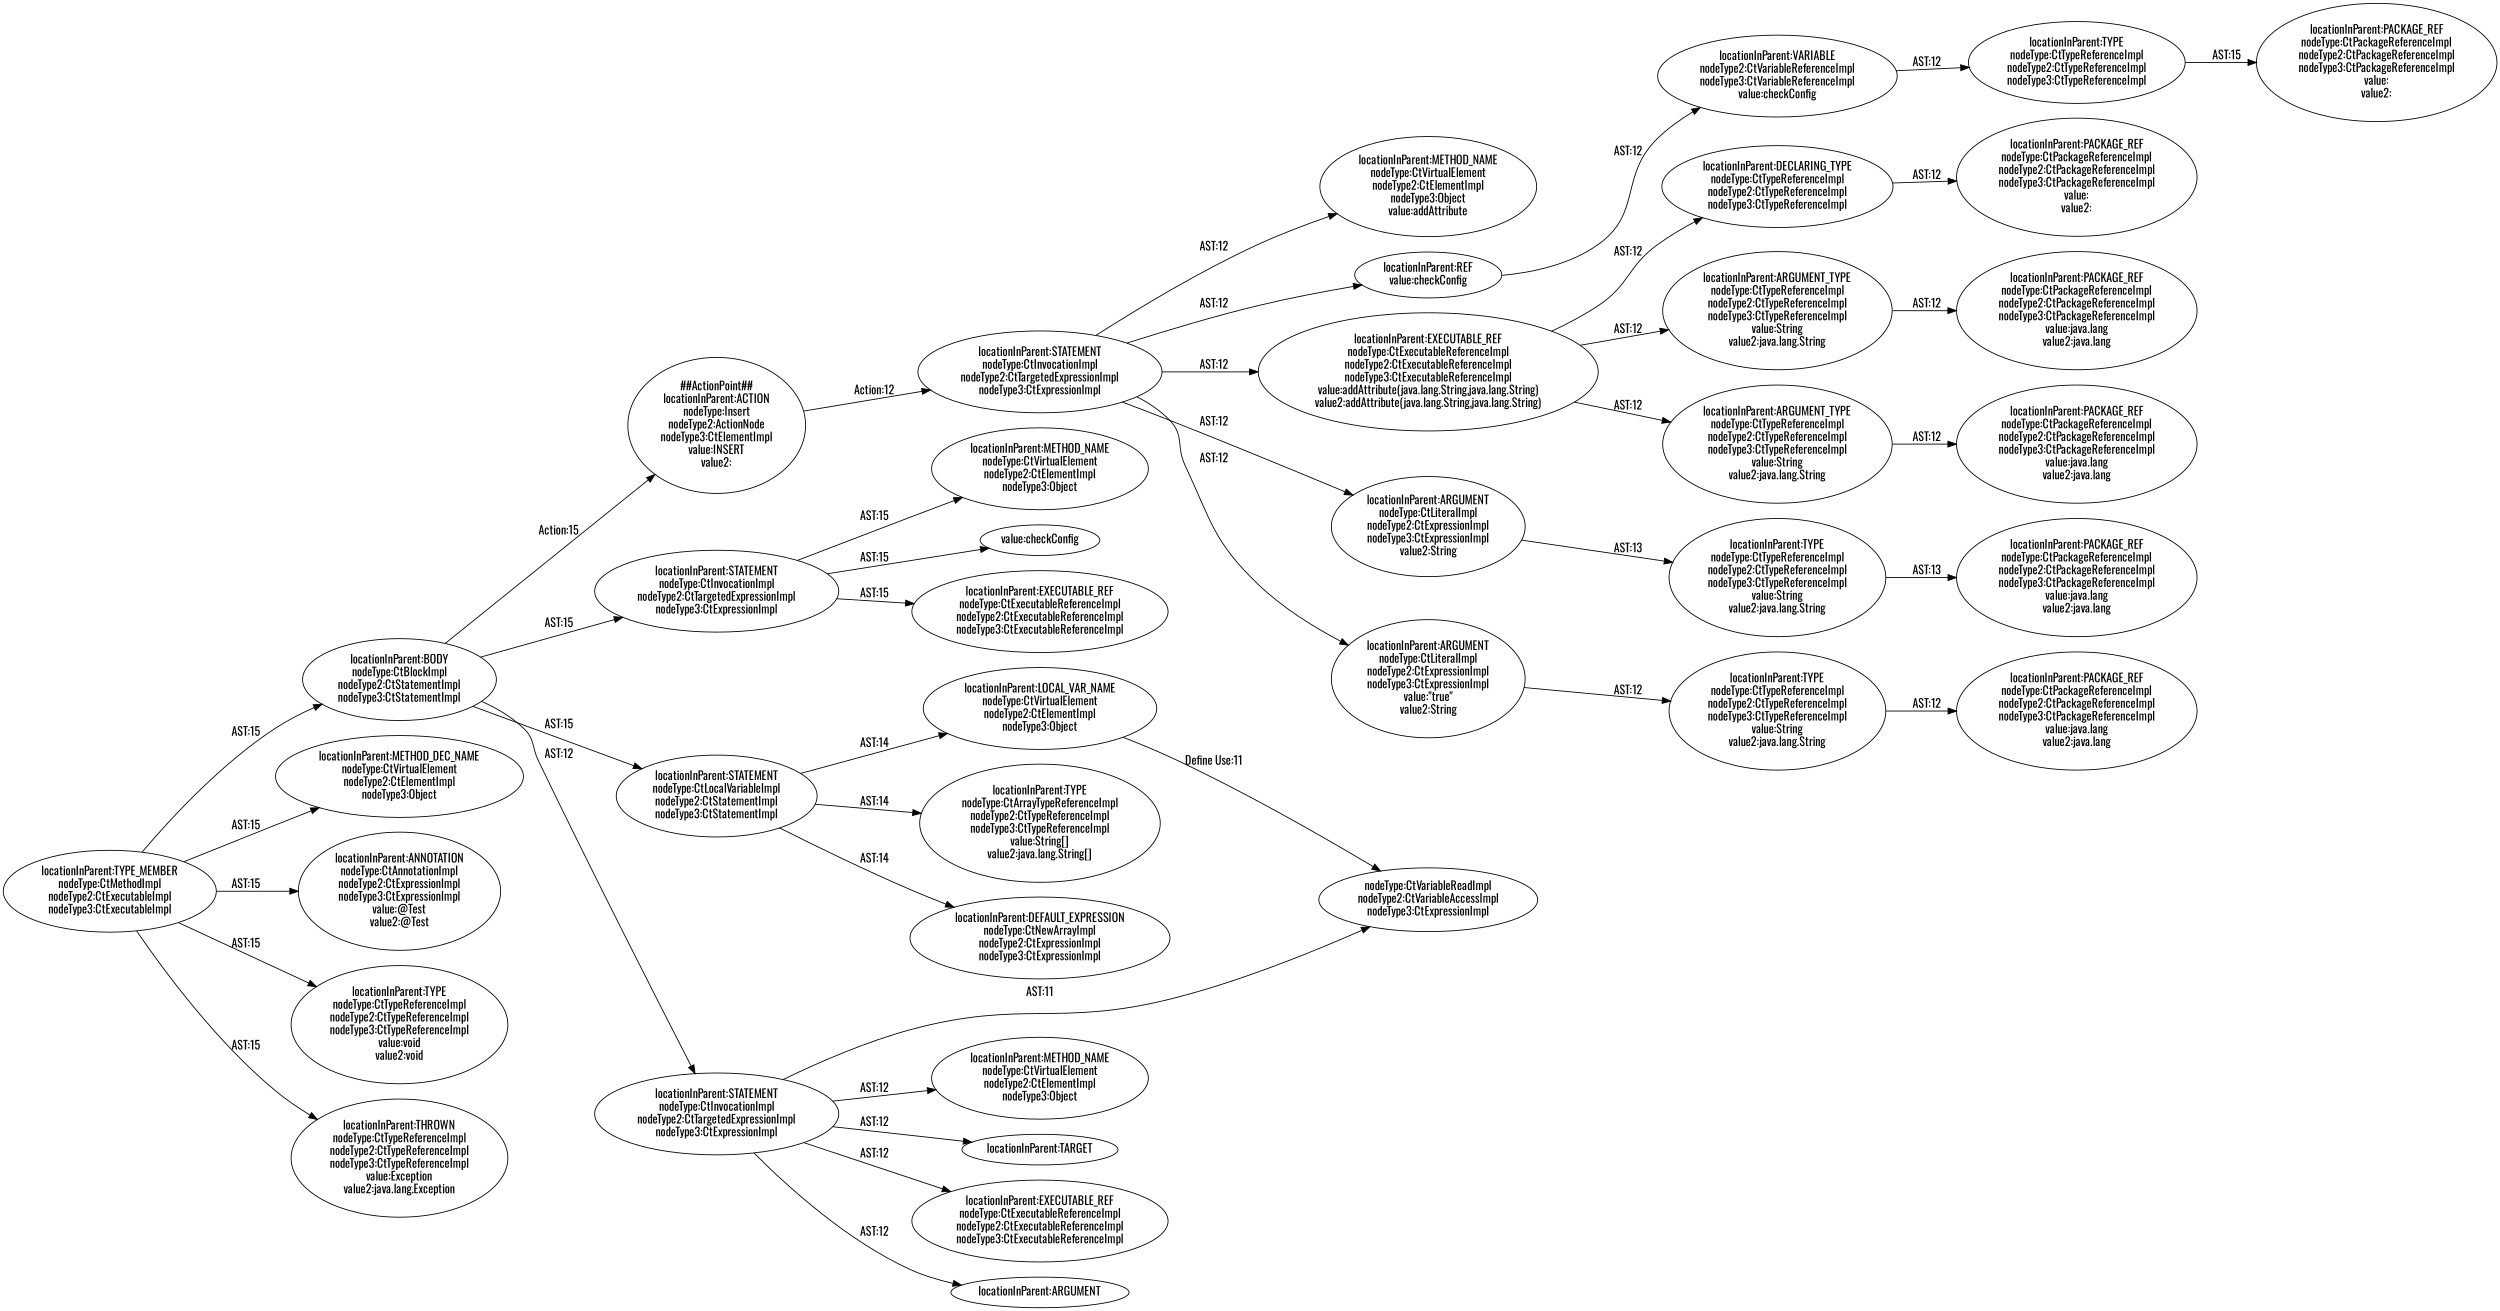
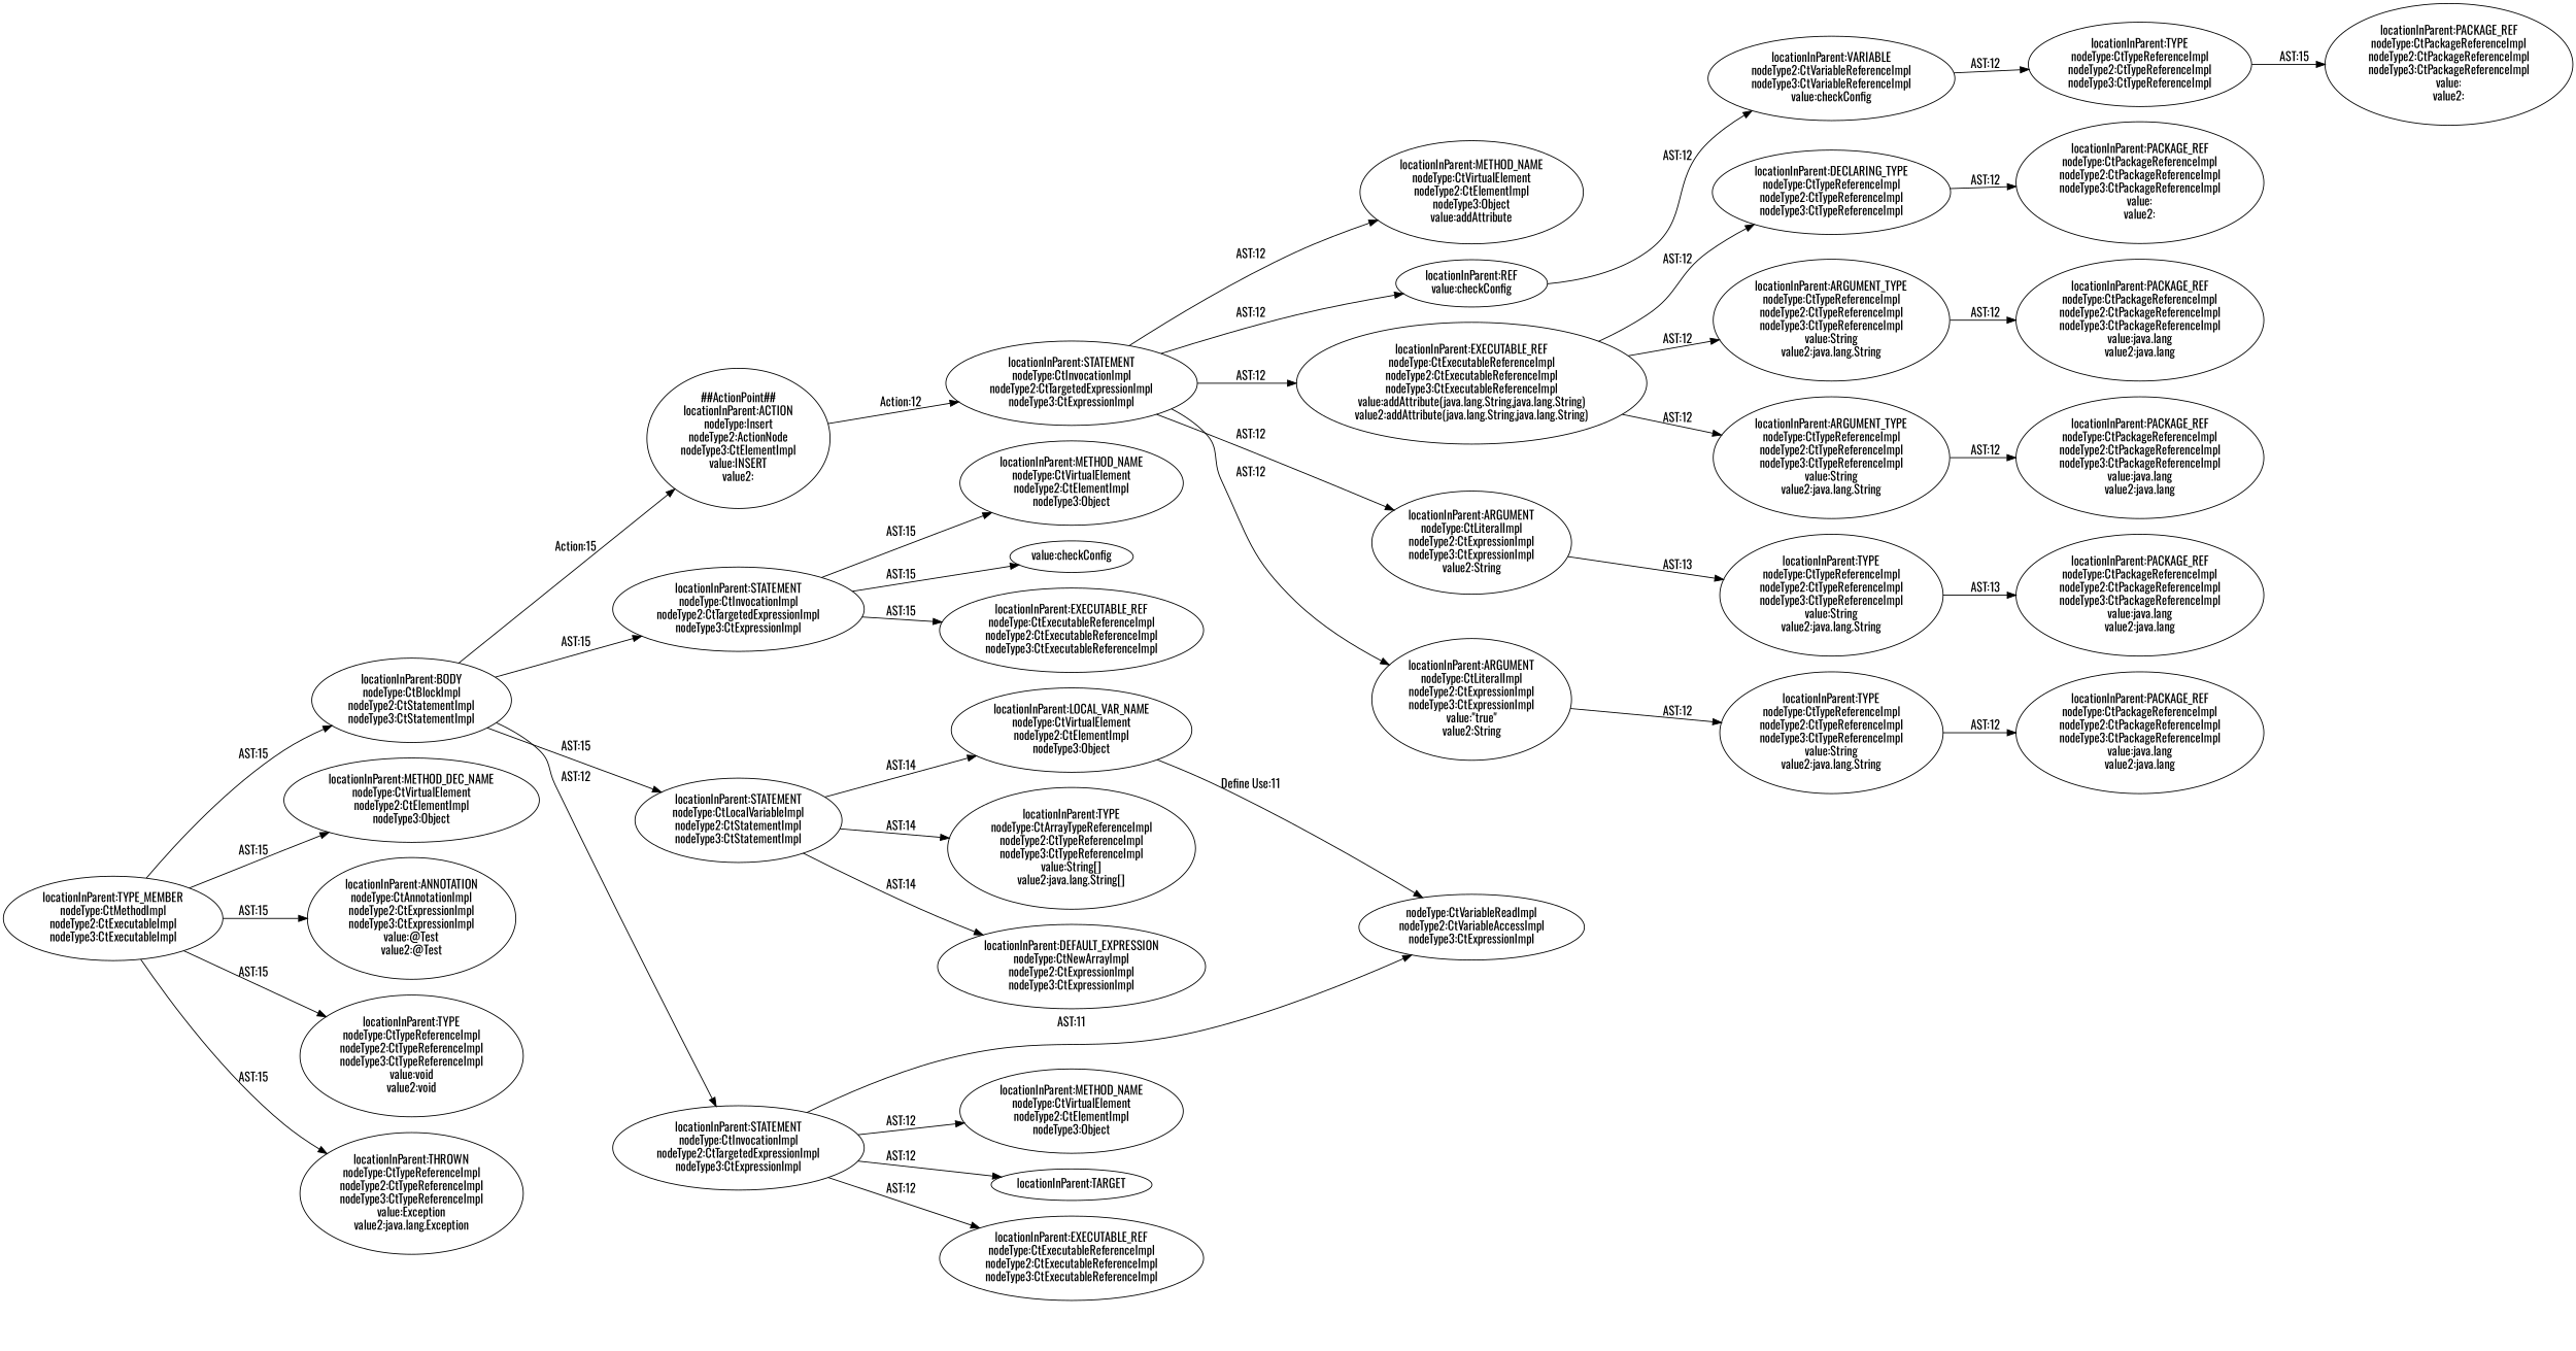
  digraph {
    fontname=Oswald
    rankdir=LR
    node [fontname=Oswald shape=ellipse]
    edge [fontname=Oswald]
    n1 [label="##ActionPoint##\nlocationInParent:ACTION\nnodeType:Insert\nnodeType2:ActionNode\nnodeType3:CtElementImpl\nvalue:INSERT\nvalue2:"]
    n2 [label="locationInParent:STATEMENT\nnodeType:CtInvocationImpl\nnodeType2:CtTargetedExpressionImpl\nnodeType3:CtExpressionImpl"]
    n3 [label="locationInParent:METHOD_NAME\nnodeType:CtVirtualElement\nnodeType2:CtElementImpl\nnodeType3:Object\nvalue:addAttribute"]
    n4 [label="locationInParent:REF\nvalue:checkConfig"]
    n5 [label="locationInParent:EXECUTABLE_REF\nnodeType:CtExecutableReferenceImpl\nnodeType2:CtExecutableReferenceImpl\nnodeType3:CtExecutableReferenceImpl\nvalue:addAttribute(java.lang.String,java.lang.String)\nvalue2:addAttribute(java.lang.String,java.lang.String)"]
    n6 [label="locationInParent:ARGUMENT\nnodeType:CtLiteralImpl\nnodeType2:CtExpressionImpl\nnodeType3:CtExpressionImpl\nvalue2:String"]
    n7 [label="locationInParent:ARGUMENT\nnodeType:CtLiteralImpl\nnodeType2:CtExpressionImpl\nnodeType3:CtExpressionImpl\nvalue:\"true\"\nvalue2:String"]
    n8 [label="locationInParent:BODY\nnodeType:CtBlockImpl\nnodeType2:CtStatementImpl\nnodeType3:CtStatementImpl"]
    n9 [label="locationInParent:STATEMENT\nnodeType:CtInvocationImpl\nnodeType2:CtTargetedExpressionImpl\nnodeType3:CtExpressionImpl"]
    n10 [label="locationInParent:STATEMENT\nnodeType:CtLocalVariableImpl\nnodeType2:CtStatementImpl\nnodeType3:CtStatementImpl"]
    n11 [label="locationInParent:STATEMENT\nnodeType:CtInvocationImpl\nnodeType2:CtTargetedExpressionImpl\nnodeType3:CtExpressionImpl"]
    n12 [label="locationInParent:METHOD_NAME\nnodeType:CtVirtualElement\nnodeType2:CtElementImpl\nnodeType3:Object"]
    n13 [label="value:checkConfig"]
    n14 [label="locationInParent:EXECUTABLE_REF\nnodeType:CtExecutableReferenceImpl\nnodeType2:CtExecutableReferenceImpl\nnodeType3:CtExecutableReferenceImpl"]
    n15 [label="locationInParent:LOCAL_VAR_NAME\nnodeType:CtVirtualElement\nnodeType2:CtElementImpl\nnodeType3:Object"]
    n16 [label="locationInParent:TYPE\nnodeType:CtArrayTypeReferenceImpl\nnodeType2:CtTypeReferenceImpl\nnodeType3:CtTypeReferenceImpl\nvalue:String[]\nvalue2:java.lang.String[]"]
    n17 [label="locationInParent:DEFAULT_EXPRESSION\nnodeType:CtNewArrayImpl\nnodeType2:CtExpressionImpl\nnodeType3:CtExpressionImpl"]
    n18 [label="nodeType:CtVariableReadImpl\nnodeType2:CtVariableAccessImpl\nnodeType3:CtExpressionImpl"]
    n19 [label="locationInParent:METHOD_NAME\nnodeType:CtVirtualElement\nnodeType2:CtElementImpl\nnodeType3:Object"]
    n20 [label="locationInParent:TARGET"]
    n21 [label="locationInParent:EXECUTABLE_REF\nnodeType:CtExecutableReferenceImpl\nnodeType2:CtExecutableReferenceImpl\nnodeType3:CtExecutableReferenceImpl"]
-   n22 [label="locationInParent:ARGUMENT"]
    n23 [label="locationInParent:TYPE_MEMBER\nnodeType:CtMethodImpl\nnodeType2:CtExecutableImpl\nnodeType3:CtExecutableImpl"]
    n24 [label="locationInParent:METHOD_DEC_NAME\nnodeType:CtVirtualElement\nnodeType2:CtElementImpl\nnodeType3:Object"]
    n25 [label="locationInParent:ANNOTATION\nnodeType:CtAnnotationImpl\nnodeType2:CtExpressionImpl\nnodeType3:CtExpressionImpl\nvalue:@Test\nvalue2:@Test"]
    n26 [label="locationInParent:TYPE\nnodeType:CtTypeReferenceImpl\nnodeType2:CtTypeReferenceImpl\nnodeType3:CtTypeReferenceImpl\nvalue:void\nvalue2:void"]
    n27 [label="locationInParent:THROWN\nnodeType:CtTypeReferenceImpl\nnodeType2:CtTypeReferenceImpl\nnodeType3:CtTypeReferenceImpl\nvalue:Exception\nvalue2:java.lang.Exception"]
    n28 [label="locationInParent:VARIABLE\nnodeType2:CtVariableReferenceImpl\nnodeType3:CtVariableReferenceImpl\nvalue:checkConfig"]
    n29 [label="locationInParent:DECLARING_TYPE\nnodeType:CtTypeReferenceImpl\nnodeType2:CtTypeReferenceImpl\nnodeType3:CtTypeReferenceImpl"]
    n30 [label="locationInParent:ARGUMENT_TYPE\nnodeType:CtTypeReferenceImpl\nnodeType2:CtTypeReferenceImpl\nnodeType3:CtTypeReferenceImpl\nvalue:String\nvalue2:java.lang.String"]
    n31 [label="locationInParent:ARGUMENT_TYPE\nnodeType:CtTypeReferenceImpl\nnodeType2:CtTypeReferenceImpl\nnodeType3:CtTypeReferenceImpl\nvalue:String\nvalue2:java.lang.String"]
    n32 [label="locationInParent:TYPE\nnodeType:CtTypeReferenceImpl\nnodeType2:CtTypeReferenceImpl\nnodeType3:CtTypeReferenceImpl\nvalue:String\nvalue2:java.lang.String"]
    n33 [label="locationInParent:TYPE\nnodeType:CtTypeReferenceImpl\nnodeType2:CtTypeReferenceImpl\nnodeType3:CtTypeReferenceImpl\nvalue:String\nvalue2:java.lang.String"]
    n34 [label="locationInParent:TYPE\nnodeType:CtTypeReferenceImpl\nnodeType2:CtTypeReferenceImpl\nnodeType3:CtTypeReferenceImpl"]
    n35 [label="locationInParent:PACKAGE_REF\nnodeType:CtPackageReferenceImpl\nnodeType2:CtPackageReferenceImpl\nnodeType3:CtPackageReferenceImpl\nvalue:\nvalue2:"]
    n36 [label="locationInParent:PACKAGE_REF\nnodeType:CtPackageReferenceImpl\nnodeType2:CtPackageReferenceImpl\nnodeType3:CtPackageReferenceImpl\nvalue:\nvalue2:"]
    n37 [label="locationInParent:PACKAGE_REF\nnodeType:CtPackageReferenceImpl\nnodeType2:CtPackageReferenceImpl\nnodeType3:CtPackageReferenceImpl\nvalue:java.lang\nvalue2:java.lang"]
    n38 [label="locationInParent:PACKAGE_REF\nnodeType:CtPackageReferenceImpl\nnodeType2:CtPackageReferenceImpl\nnodeType3:CtPackageReferenceImpl\nvalue:java.lang\nvalue2:java.lang"]
    n39 [label="locationInParent:PACKAGE_REF\nnodeType:CtPackageReferenceImpl\nnodeType2:CtPackageReferenceImpl\nnodeType3:CtPackageReferenceImpl\nvalue:java.lang\nvalue2:java.lang"]
    n40 [label="locationInParent:PACKAGE_REF\nnodeType:CtPackageReferenceImpl\nnodeType2:CtPackageReferenceImpl\nnodeType3:CtPackageReferenceImpl\nvalue:java.lang\nvalue2:java.lang"]
    n1 -> n2 [label="Action:12"]
    n2 -> n3 [label="AST:12"]
    n2 -> n4 [label="AST:12"]
    n2 -> n5 [label="AST:12"]
    n2 -> n6 [label="AST:12"]
    n2 -> n7 [label="AST:12"]
    n4 -> n28 [label="AST:12"]
    n5 -> n29 [label="AST:12"]
    n5 -> n30 [label="AST:12"]
    n5 -> n31 [label="AST:12"]
    n6 -> n32 [label="AST:13"]
    n7 -> n33 [label="AST:12"]
    n8 -> n1 [label="Action:15"]
    n8 -> n9 [label="AST:15"]
    n8 -> n10 [label="AST:15"]
    n8 -> n11 [label="AST:12"]
    n9 -> n12 [label="AST:15"]
    n9 -> n13 [label="AST:15"]
    n9 -> n14 [label="AST:15"]
    n10 -> n15 [label="AST:14"]
    n10 -> n16 [label="AST:14"]
    n10 -> n17 [label="AST:14"]
    n11 -> n18 [label="AST:11"]
    n11 -> n19 [label="AST:12"]
    n11 -> n20 [label="AST:12"]
    n11 -> n21 [label="AST:12"]
-   n11 -> n22 [label="AST:12"]
    n15 -> n18 [label="Define Use:11"]
    n23 -> n8 [label="AST:15"]
    n23 -> n24 [label="AST:15"]
    n23 -> n25 [label="AST:15"]
    n23 -> n26 [label="AST:15"]
    n23 -> n27 [label="AST:15"]
    n28 -> n34 [label="AST:12"]
    n29 -> n36 [label="AST:12"]
    n30 -> n37 [label="AST:12"]
    n31 -> n38 [label="AST:12"]
    n32 -> n39 [label="AST:13"]
    n33 -> n40 [label="AST:12"]
    n34 -> n35 [label="AST:15"]
  }
